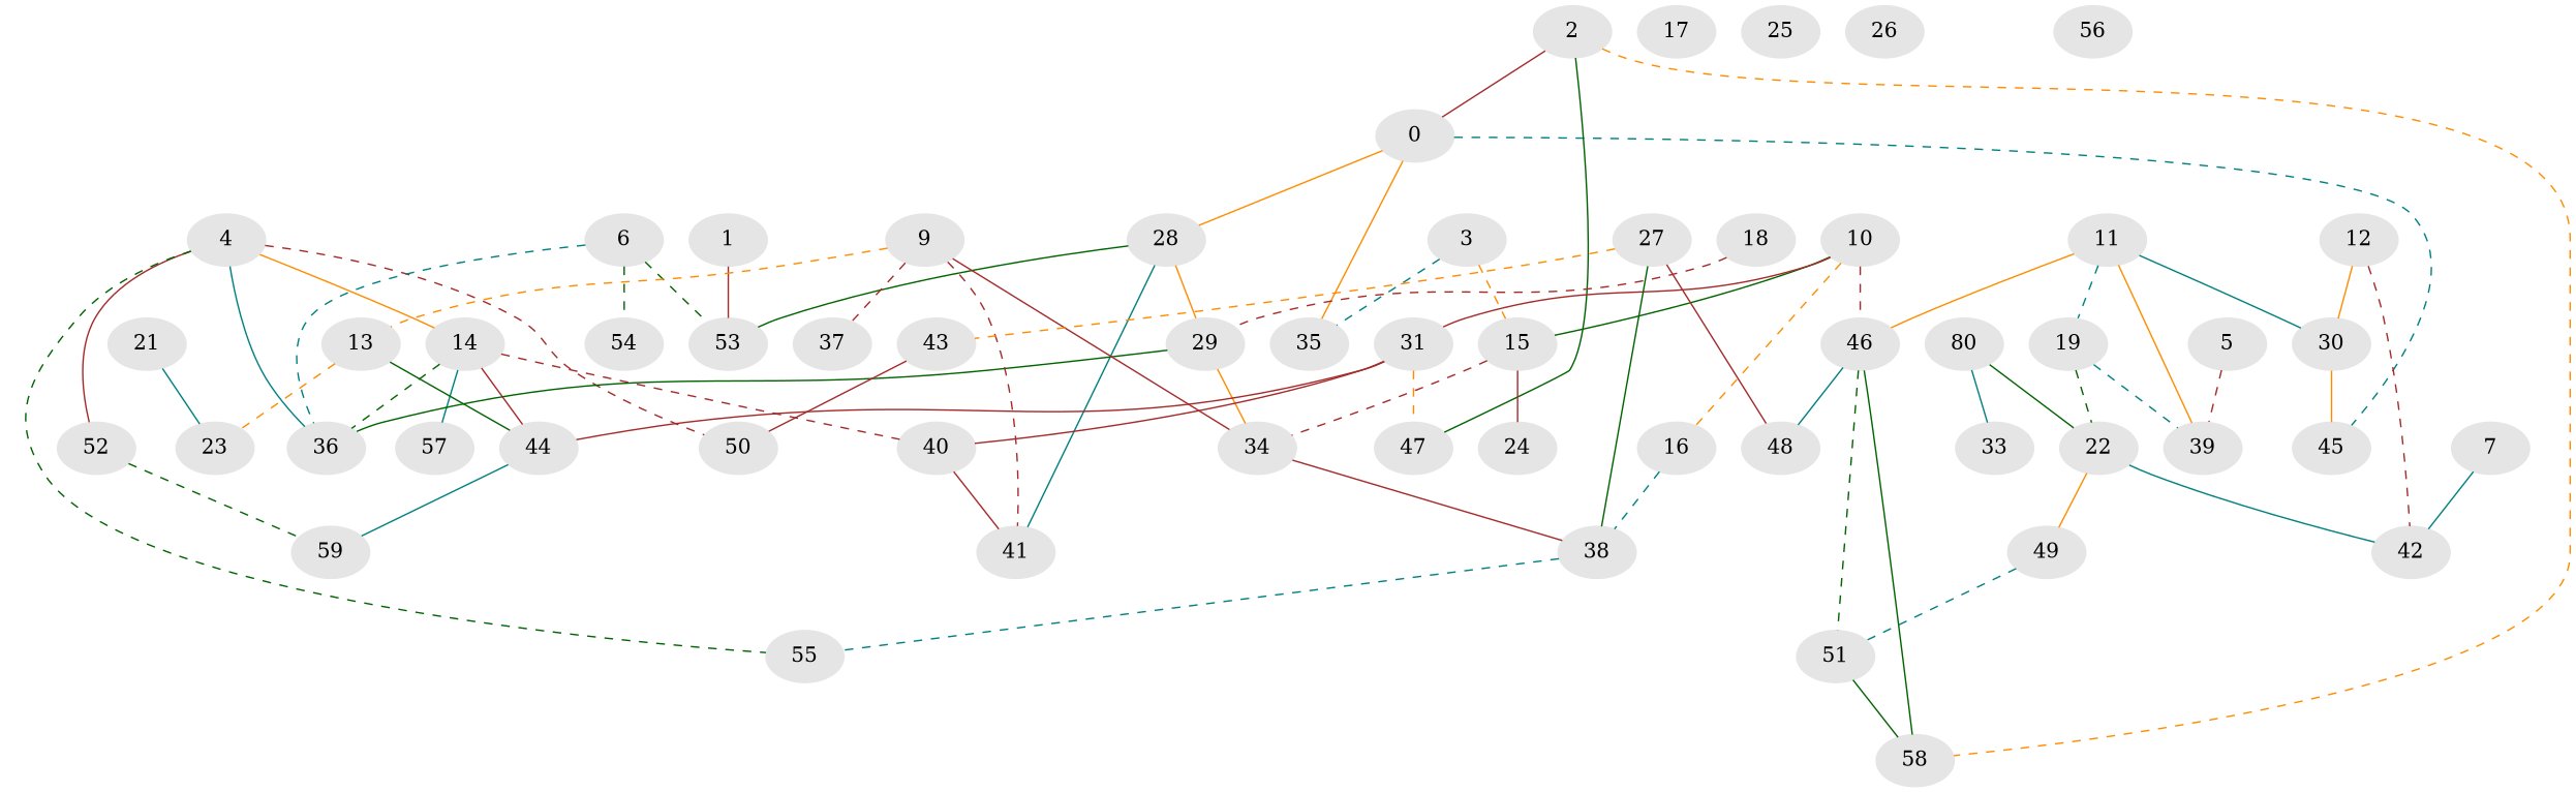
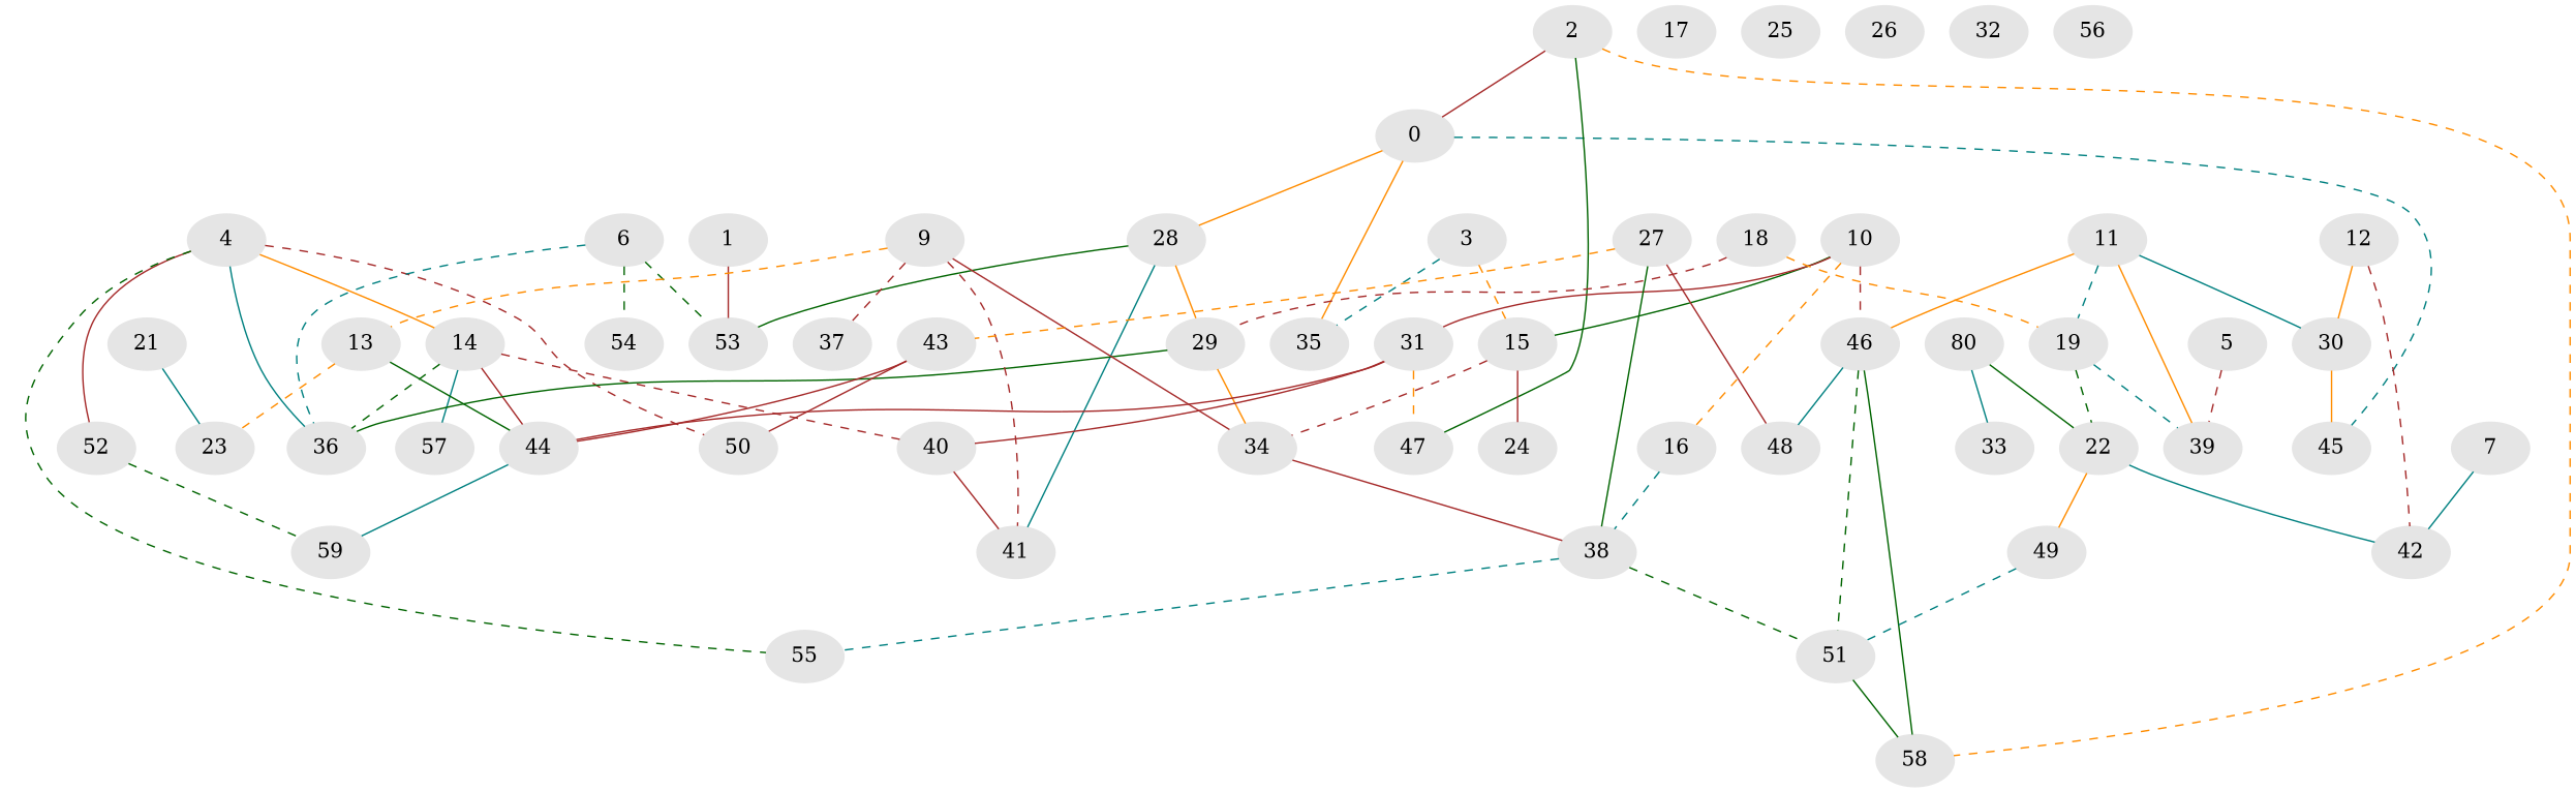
  graph {
    node [color=gray90 style=filled]
    edge [color=brown style=solid]
    1
    53
    n3 [label=0]
    2
    47
    58
    35
    28
    45
    3
    15
    34
    24
    4
    14
    36
    50
    52
    55
    44
    40
    57
    59
    5
    39
    6
    54
    7
    42
    41
    29
    9
    13
    37
    23
    38
    10
    16
    31
    46
    48
    51
    11
    19
    30
    22
    12
    17
    18
    49
    n51 [label=80]
    33
    21
    25
    26
    27
    43
+   32
    56
    1 -- 53
    n3 -- 35 [color=darkorange]
    n3 -- 28 [color=darkorange]
    n3 -- 45 [color=teal style=dashed]
    2 -- n3
    2 -- 47 [color=darkgreen]
    2 -- 58 [color=darkorange style=dashed]
    28 -- 53 [color=darkgreen]
    28 -- 41 [color=teal]
    28 -- 29 [color=darkorange]
    3 -- 35 [color=teal style=dashed]
    3 -- 15 [color=darkorange style=dashed]
    15 -- 34 [style=dashed]
    15 -- 24
    34 -- 38
    4 -- 14 [color=darkorange]
    4 -- 36 [color=teal]
    4 -- 50 [style=dashed]
    4 -- 52
    4 -- 55 [color=darkgreen style=dashed]
    14 -- 36 [color=darkgreen style=dashed]
    14 -- 44
    14 -- 40 [style=dashed]
    14 -- 57 [color=teal]
    52 -- 59 [color=darkgreen style=dashed]
    44 -- 59 [color=teal]
    40 -- 41
    5 -- 39 [style=dashed]
    6 -- 53 [color=darkgreen style=dashed]
    6 -- 36 [color=teal style=dashed]
    6 -- 54 [color=darkgreen style=dashed]
    7 -- 42 [color=teal]
    29 -- 34 [color=darkorange]
    29 -- 36 [color=darkgreen]
    9 -- 34
    9 -- 41 [style=dashed]
    9 -- 13 [color=darkorange style=dashed]
    9 -- 37 [style=dashed]
    13 -- 44 [color=darkgreen]
    13 -- 23 [color=darkorange style=dashed]
    38 -- 55 [color=teal style=dashed]
+   38 -- 51 [color=darkgreen style=dashed]
    10 -- 15 [color=darkgreen]
    10 -- 16 [color=darkorange style=dashed]
    10 -- 31
    10 -- 46 [style=dashed]
    16 -- 38 [color=teal style=dashed]
    31 -- 47 [color=darkorange style=dashed]
    31 -- 44
    31 -- 40
    46 -- 58 [color=darkgreen]
    46 -- 48 [color=teal]
    46 -- 51 [color=darkgreen style=dashed]
    51 -- 58 [color=darkgreen]
    11 -- 39 [color=darkorange]
    11 -- 46 [color=darkorange]
    11 -- 19 [color=teal style=dashed]
    11 -- 30 [color=teal]
    19 -- 39 [color=teal style=dashed]
    19 -- 22 [color=darkgreen style=dashed]
    30 -- 45 [color=darkorange]
    22 -- 42 [color=teal]
    22 -- 49 [color=darkorange]
    12 -- 42 [style=dashed]
    12 -- 30 [color=darkorange]
    18 -- 29 [style=dashed]
+   18 -- 19 [color=darkorange style=dashed]
    49 -- 51 [color=teal style=dashed]
    n51 -- 22 [color=darkgreen]
    n51 -- 33 [color=teal]
    21 -- 23 [color=teal]
    27 -- 38 [color=darkgreen]
    27 -- 48
    27 -- 43 [color=darkorange style=dashed]
    43 -- 50
+   43 -- 44
  }
